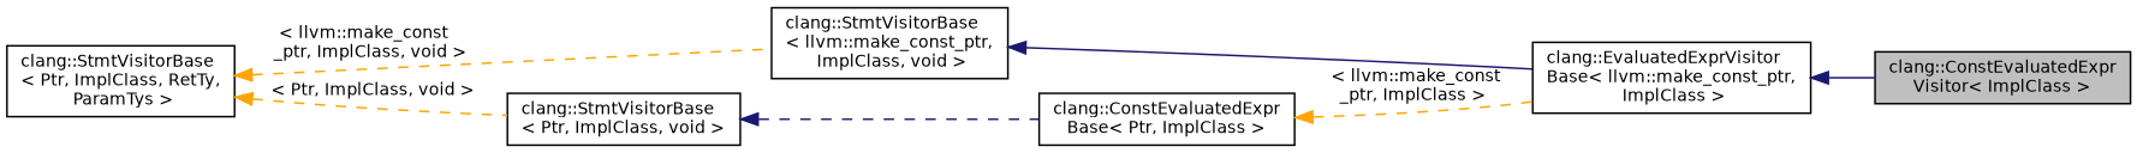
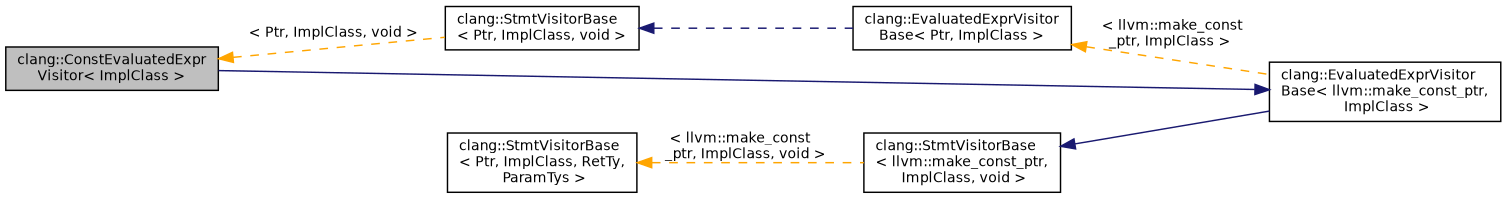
  digraph {
    rankdir=LR
    node [color=black fontname=Helvetica fontsize=10 shape=record]
    edge [color=midnightblue dir=back fontname=Helvetica fontsize=10 labelfontname=Helvetica labelfontsize=10 style=dashed]
    n1 [fillcolor=grey75 fontcolor=black height=0.2 label="clang::ConstEvaluatedExpr\lVisitor\< ImplClass \>" style=filled width=0.4]
    n2 [height=0.2 label="clang::EvaluatedExprVisitor\lBase\< llvm::make_const_ptr,\l ImplClass \>" width=0.4]
    n3 [height=0.2 label="clang::StmtVisitorBase\l\< llvm::make_const_ptr,\l ImplClass, void \>" width=0.4]
    n4 [height=0.2 label="clang::StmtVisitorBase\l\< Ptr, ImplClass, RetTy,\l ParamTys \>" width=0.4]
    n5 [height=0.2 label="clang::StmtVisitorBase\l\< Ptr, ImplClass, void \>" width=0.4]
-   n6 [height=0.2 label="clang::ConstEvaluatedExpr\lBase\< Ptr, ImplClass \>" width=0.4]
+   n6 [height=0.2 label="clang::EvaluatedExprVisitor\lBase\< Ptr, ImplClass \>" width=0.4]
    n2 -> n1 [style=solid]
    n3 -> n2 [style=solid]
    n4 -> n3 [color=orange label=" \< llvm::make_const\l_ptr, ImplClass, void \>"]
-   n4 -> n5 [color=orange label=" \< Ptr, ImplClass, void \>"]
+   n1 -> n5 [color=orange label=" \< Ptr, ImplClass, void \>"]
    n5 -> n6
    n6 -> n2 [color=orange label=" \< llvm::make_const\l_ptr, ImplClass \>"]
  }
